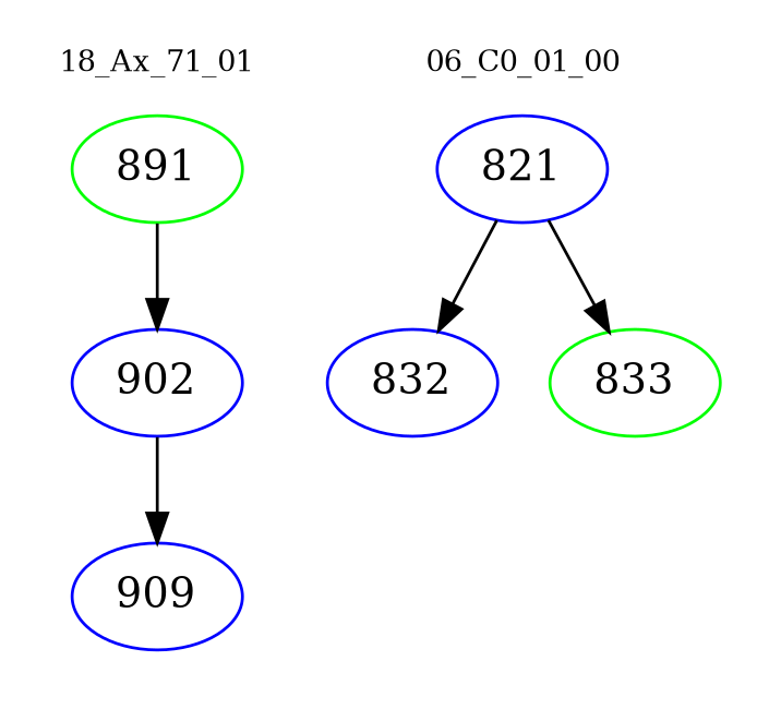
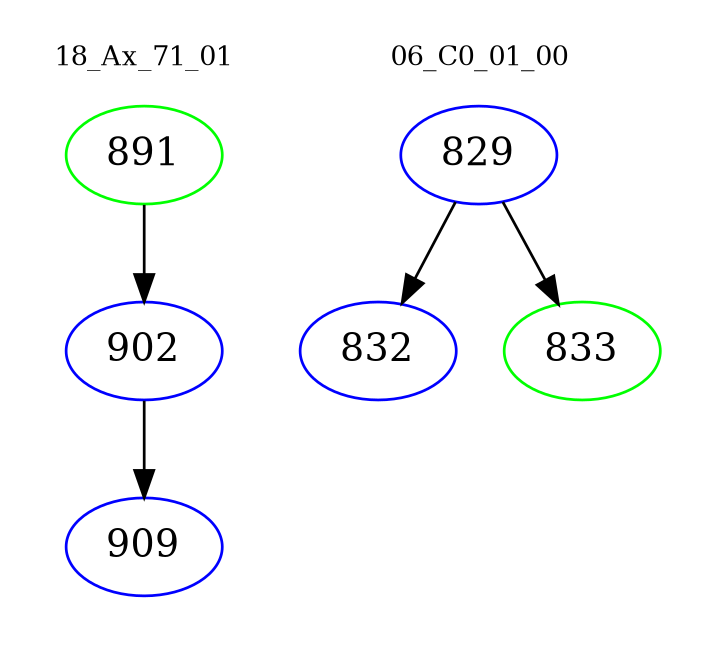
  digraph {
    node [color=blue]
    edge [color=black]
    n1 [label=902]
    n2 [color=green label=891]
    n3 [label=909]
-   n4 [label=821]
+   n4 [label=829]
    n5 [label=832]
    n6 [color=green label=833]
    subgraph cluster_1 {
      color=white
      fontsize=10
      label="18_Ax_71_01"
      n1
      n2
      n3
    }
    subgraph cluster_2 {
      color=white
      fontsize=10
      label="06_C0_01_00"
      n4
      n5
      n6
    }
    n1 -> n3
    n2 -> n1
    n4 -> n5
    n4 -> n6
  }
